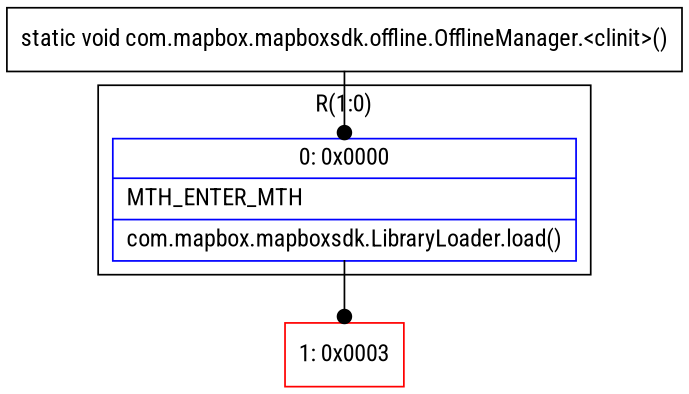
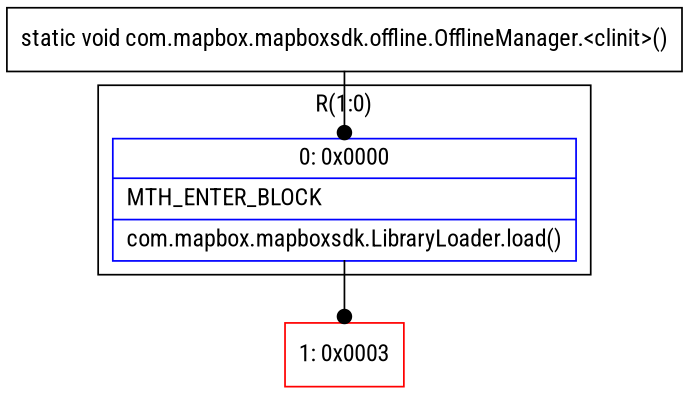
  digraph {
    fontname="Roboto Condensed"
    node [shape=record fontname="Roboto Condensed"]
    edge [arrowhead=dot fontname="Roboto Condensed"]
-   n1 [color=blue label="{0\:\ 0x0000|MTH_ENTER_MTH\l|com.mapbox.mapboxsdk.LibraryLoader.load()\l}"]
+   n1 [color=blue label="{0\:\ 0x0000|MTH_ENTER_BLOCK\l|com.mapbox.mapboxsdk.LibraryLoader.load()\l}"]
    n2 [color=red label="{1\:\ 0x0003}"]
    n3 [label="{static void com.mapbox.mapboxsdk.offline.OfflineManager.\<clinit\>() }"]
    subgraph cluster_1 {
      label="R(1:0)"
      n1
    }
    n1 -> n2
    n3 -> n1
  }
